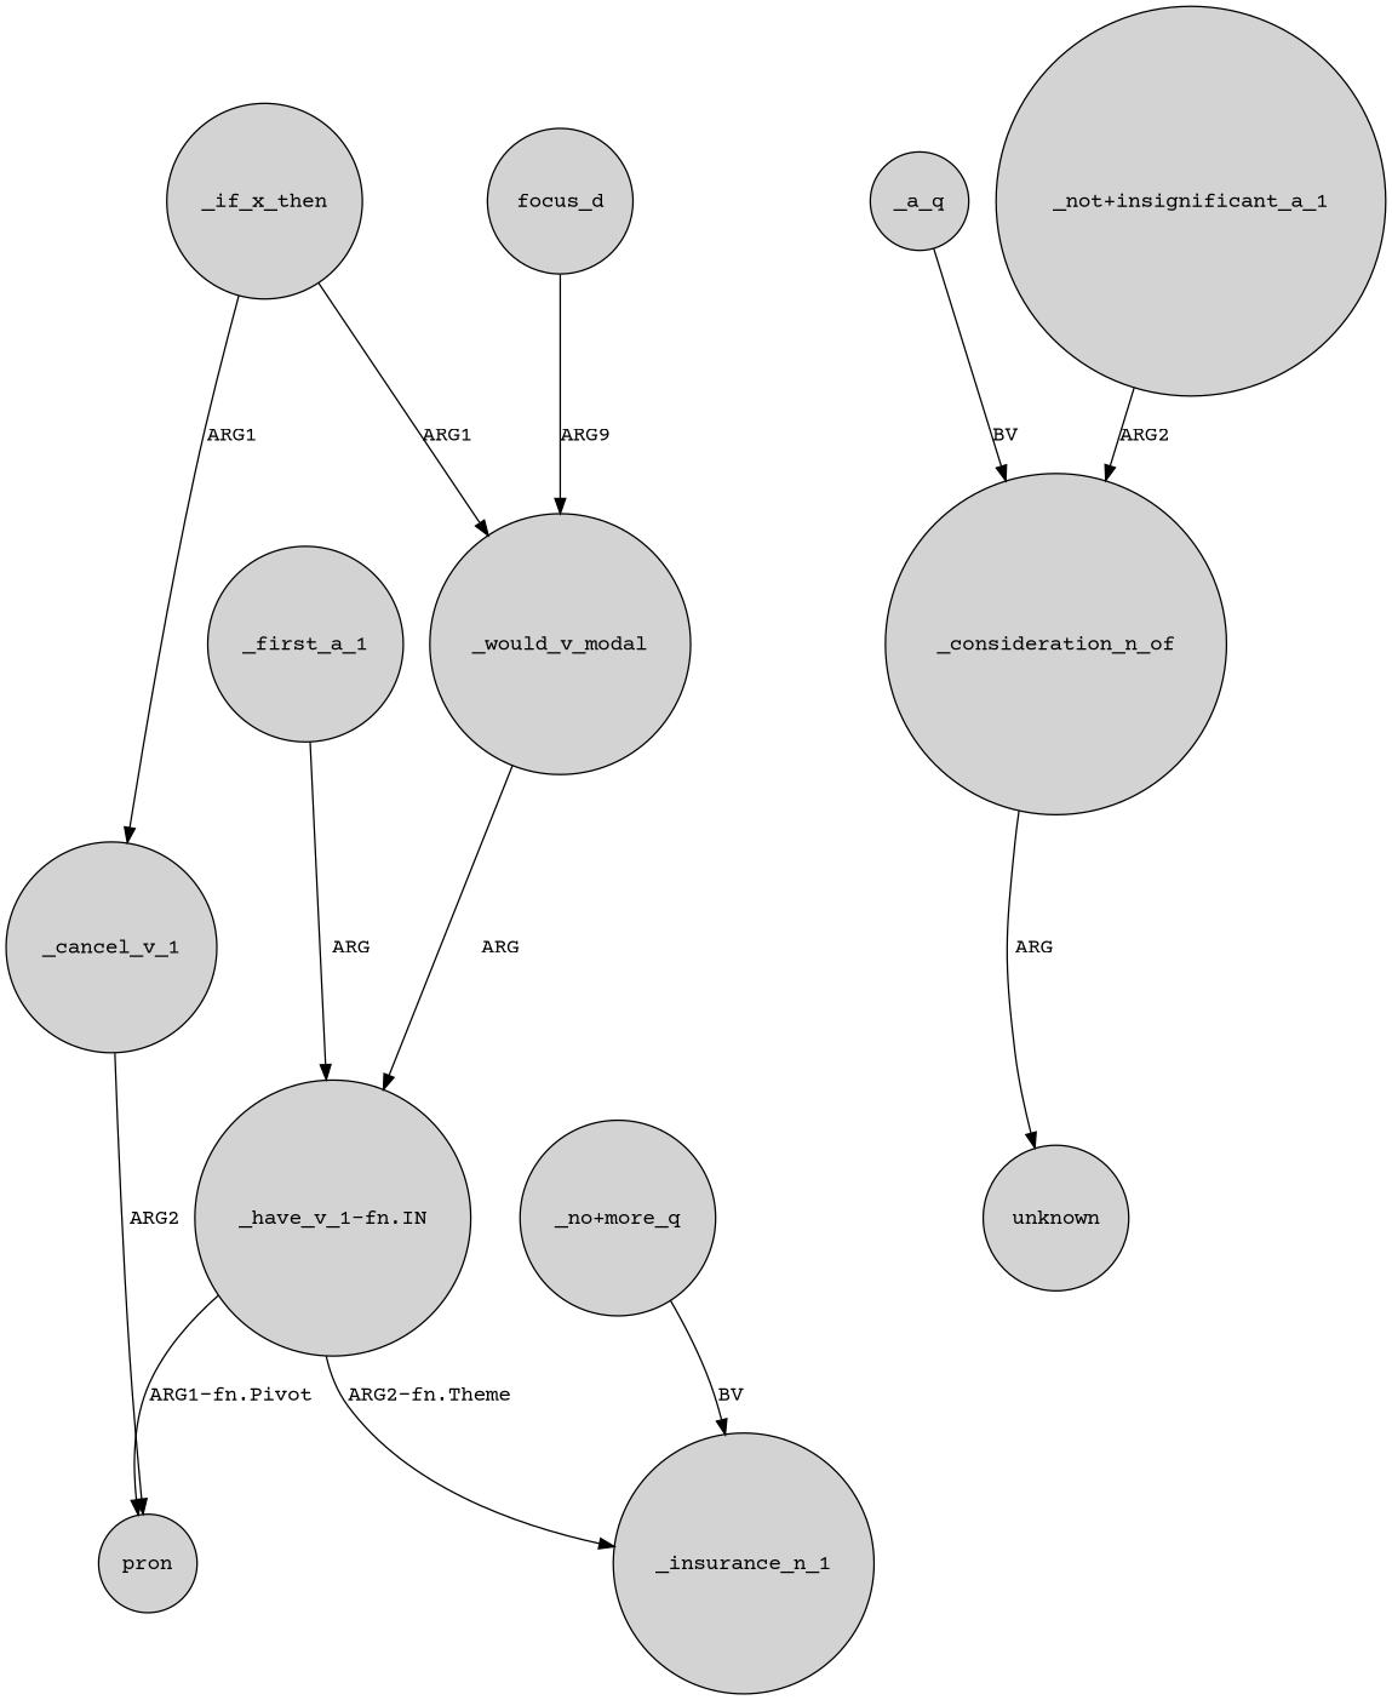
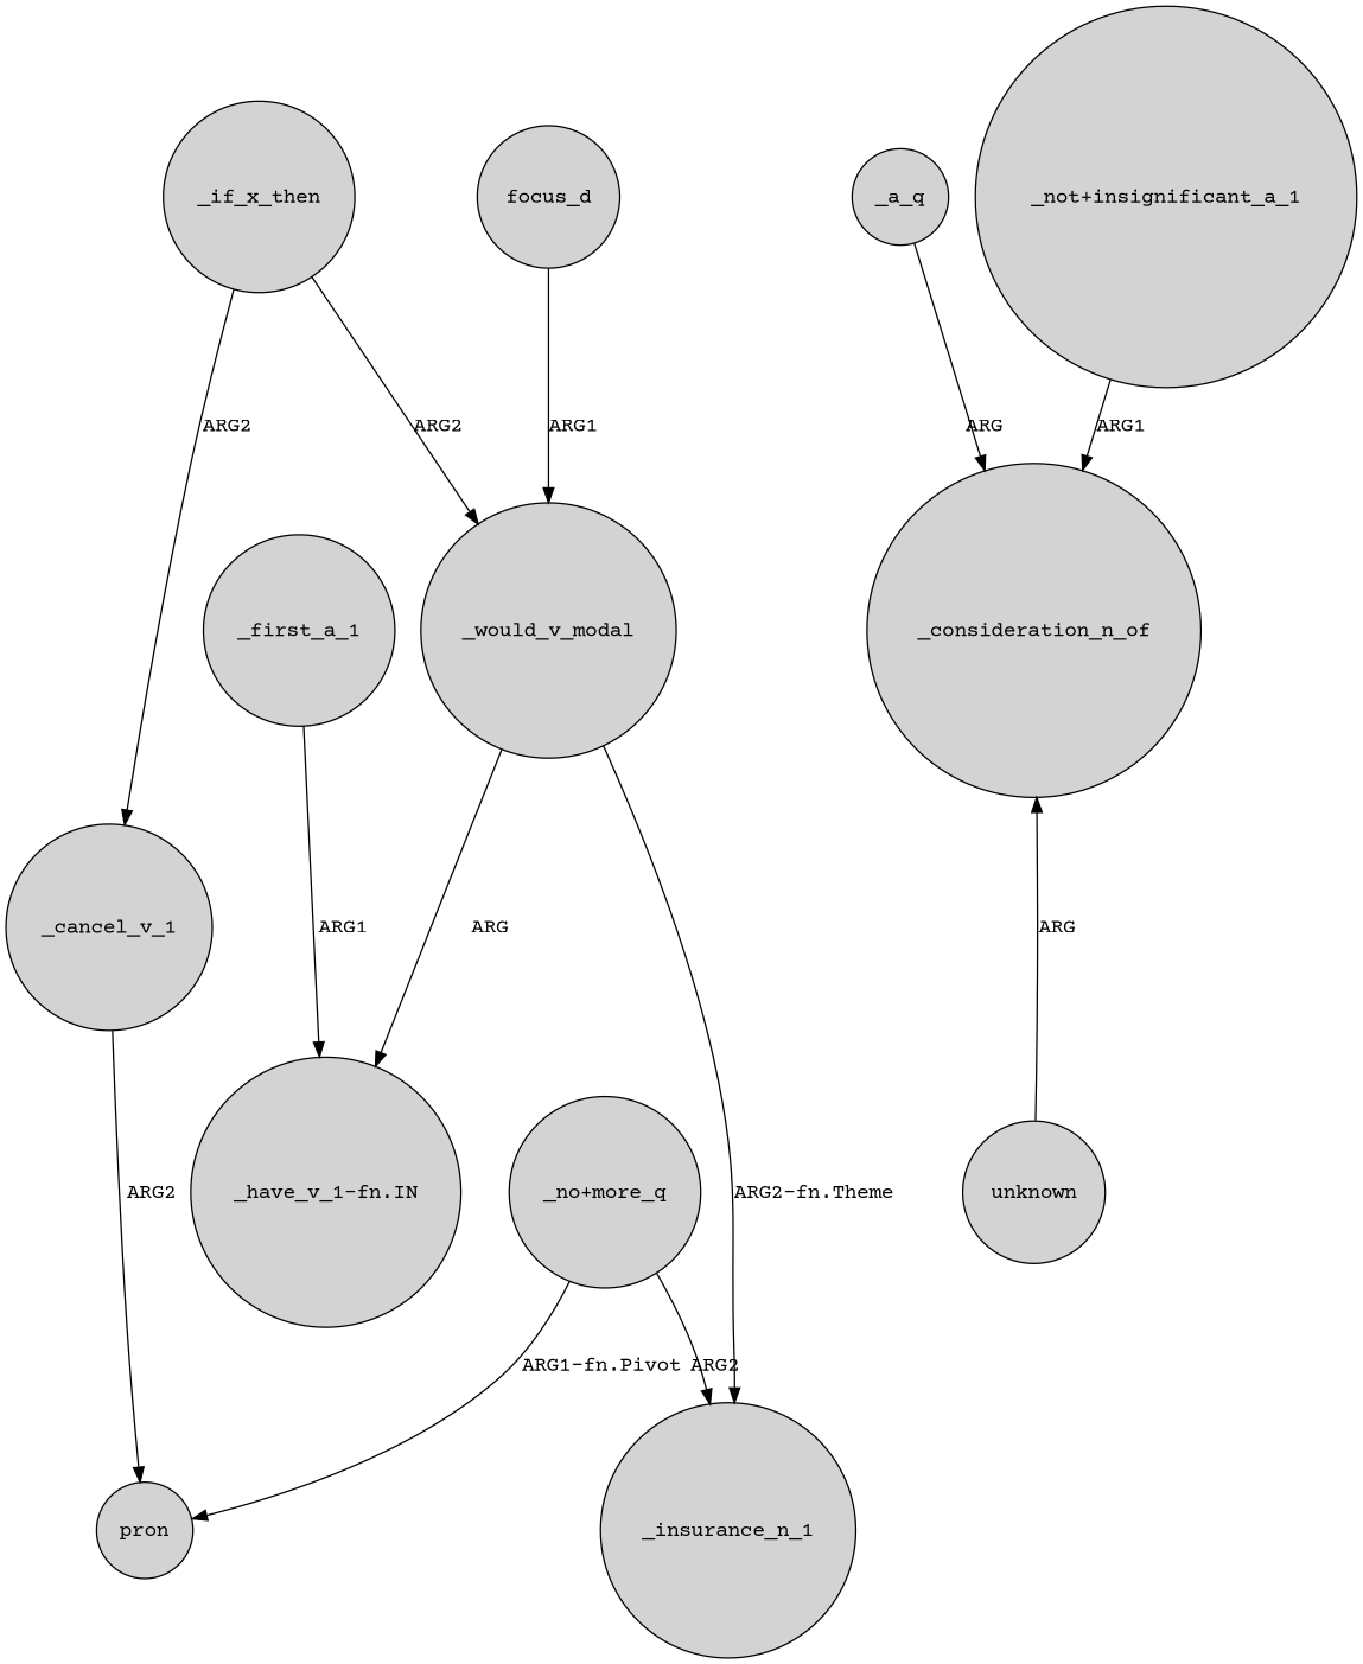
  digraph {
    fontname="Courier Prime"
    node [fontname="Courier Prime" shape=circle style=filled]
    edge [fontname="Courier Prime"]
    _if_x_then
    _cancel_v_1
    _would_v_modal
    pron
    "_have_v_1-fn.IN"
    _insurance_n_1
    "_no+more_q"
    _a_q
    _consideration_n_of
    "_not+insignificant_a_1"
    _first_a_1
    focus_d
    unknown
-   _if_x_then -> _cancel_v_1 [label=ARG1]
-   _if_x_then -> _would_v_modal [label=ARG1]
+   _if_x_then -> _cancel_v_1 [label=ARG2]
+   _if_x_then -> _would_v_modal [label=ARG2]
    _cancel_v_1 -> pron [label=ARG2]
    _would_v_modal -> "_have_v_1-fn.IN" [label=ARG]
-   "_have_v_1-fn.IN" -> pron [label="ARG1-fn.Pivot"]
-   "_have_v_1-fn.IN" -> _insurance_n_1 [label="ARG2-fn.Theme"]
-   "_no+more_q" -> _insurance_n_1 [label=BV]
-   _a_q -> _consideration_n_of [label=BV]
-   "_not+insignificant_a_1" -> _consideration_n_of [label=ARG2]
-   _first_a_1 -> "_have_v_1-fn.IN" [label=ARG]
-   focus_d -> _would_v_modal [label=ARG9]
-   _consideration_n_of -> unknown [label=ARG]
+   "_no+more_q" -> pron [label="ARG1-fn.Pivot"]
+   _would_v_modal -> _insurance_n_1 [label="ARG2-fn.Theme"]
+   "_no+more_q" -> _insurance_n_1 [label=ARG2]
+   _a_q -> _consideration_n_of [label=ARG]
+   "_not+insignificant_a_1" -> _consideration_n_of [label=ARG1]
+   _first_a_1 -> "_have_v_1-fn.IN" [label=ARG1]
+   focus_d -> _would_v_modal [label=ARG1]
+   unknown -> _consideration_n_of [label=ARG]
  }
